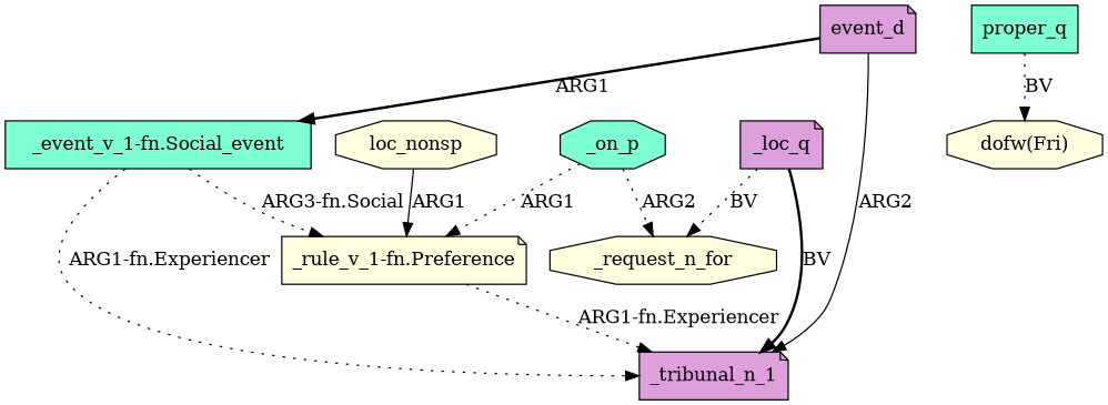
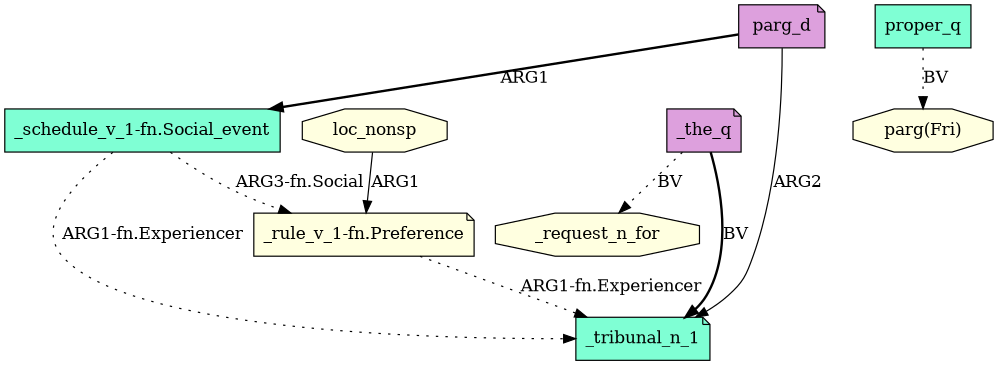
  digraph {
    node [fillcolor=lightyellow shape=note style=filled]
    edge [style=dotted]
-   "_schedule_v_1-fn.Social_event" [fillcolor=aquamarine shape=box label="_event_v_1-fn.Social_event"]
+   "_schedule_v_1-fn.Social_event" [fillcolor=aquamarine shape=box]
    "_rule_v_1-fn.Preference"
-   _tribunal_n_1 [fillcolor=plum]
-   parg_d [fillcolor=plum label=event_d]
+   _tribunal_n_1 [fillcolor=aquamarine]
+   parg_d [fillcolor=plum]
    loc_nonsp [shape=octagon]
-   "dofw(Fri)" [shape=octagon]
-   _the_q [fillcolor=plum label=_loc_q]
+   "dofw(Fri)" [shape=octagon label="parg(Fri)"]
+   _the_q [fillcolor=plum]
    _request_n_for [shape=octagon]
    proper_q [fillcolor=aquamarine shape=box]
-   _on_p [fillcolor=aquamarine shape=octagon]
    "_schedule_v_1-fn.Social_event" -> "_rule_v_1-fn.Preference" [label="ARG3-fn.Social"]
    "_schedule_v_1-fn.Social_event" -> _tribunal_n_1 [label="ARG1-fn.Experiencer"]
    "_rule_v_1-fn.Preference" -> _tribunal_n_1 [label="ARG1-fn.Experiencer"]
    parg_d -> "_schedule_v_1-fn.Social_event" [label=ARG1 style=bold]
    parg_d -> _tribunal_n_1 [label=ARG2 style=solid]
    loc_nonsp -> "_rule_v_1-fn.Preference" [label=ARG1 style=solid]
    _the_q -> _tribunal_n_1 [label=BV style=bold]
    _the_q -> _request_n_for [label=BV]
    proper_q -> "dofw(Fri)" [label=BV]
-   _on_p -> "_rule_v_1-fn.Preference" [label=ARG1]
-   _on_p -> _request_n_for [label=ARG2]
  }
